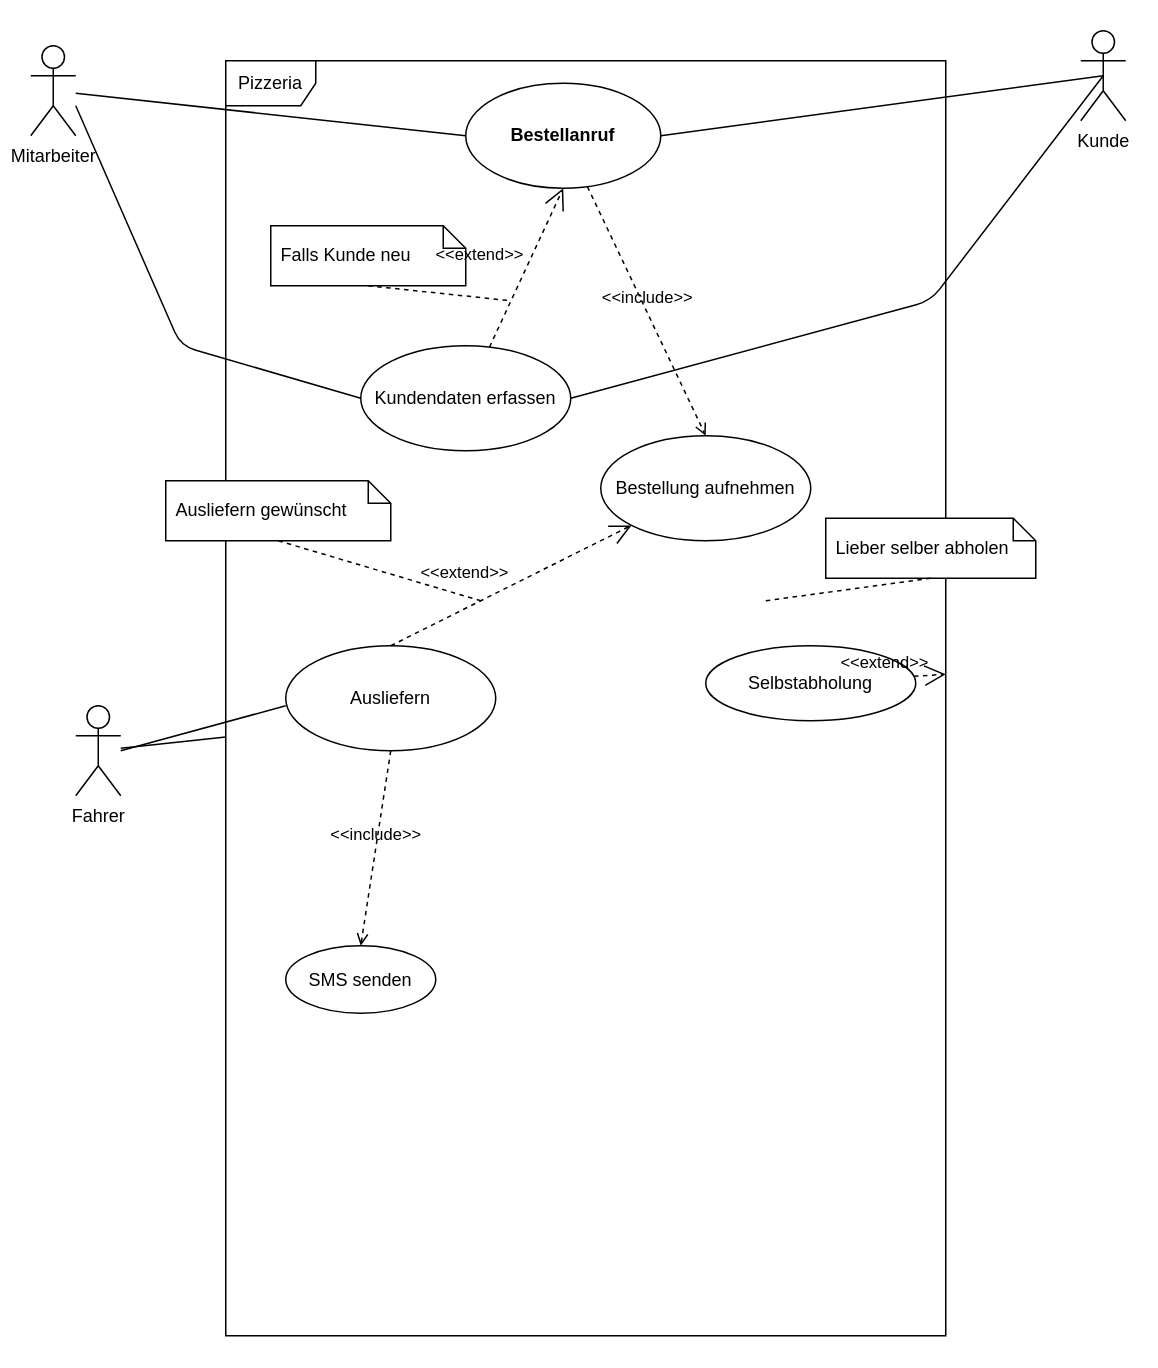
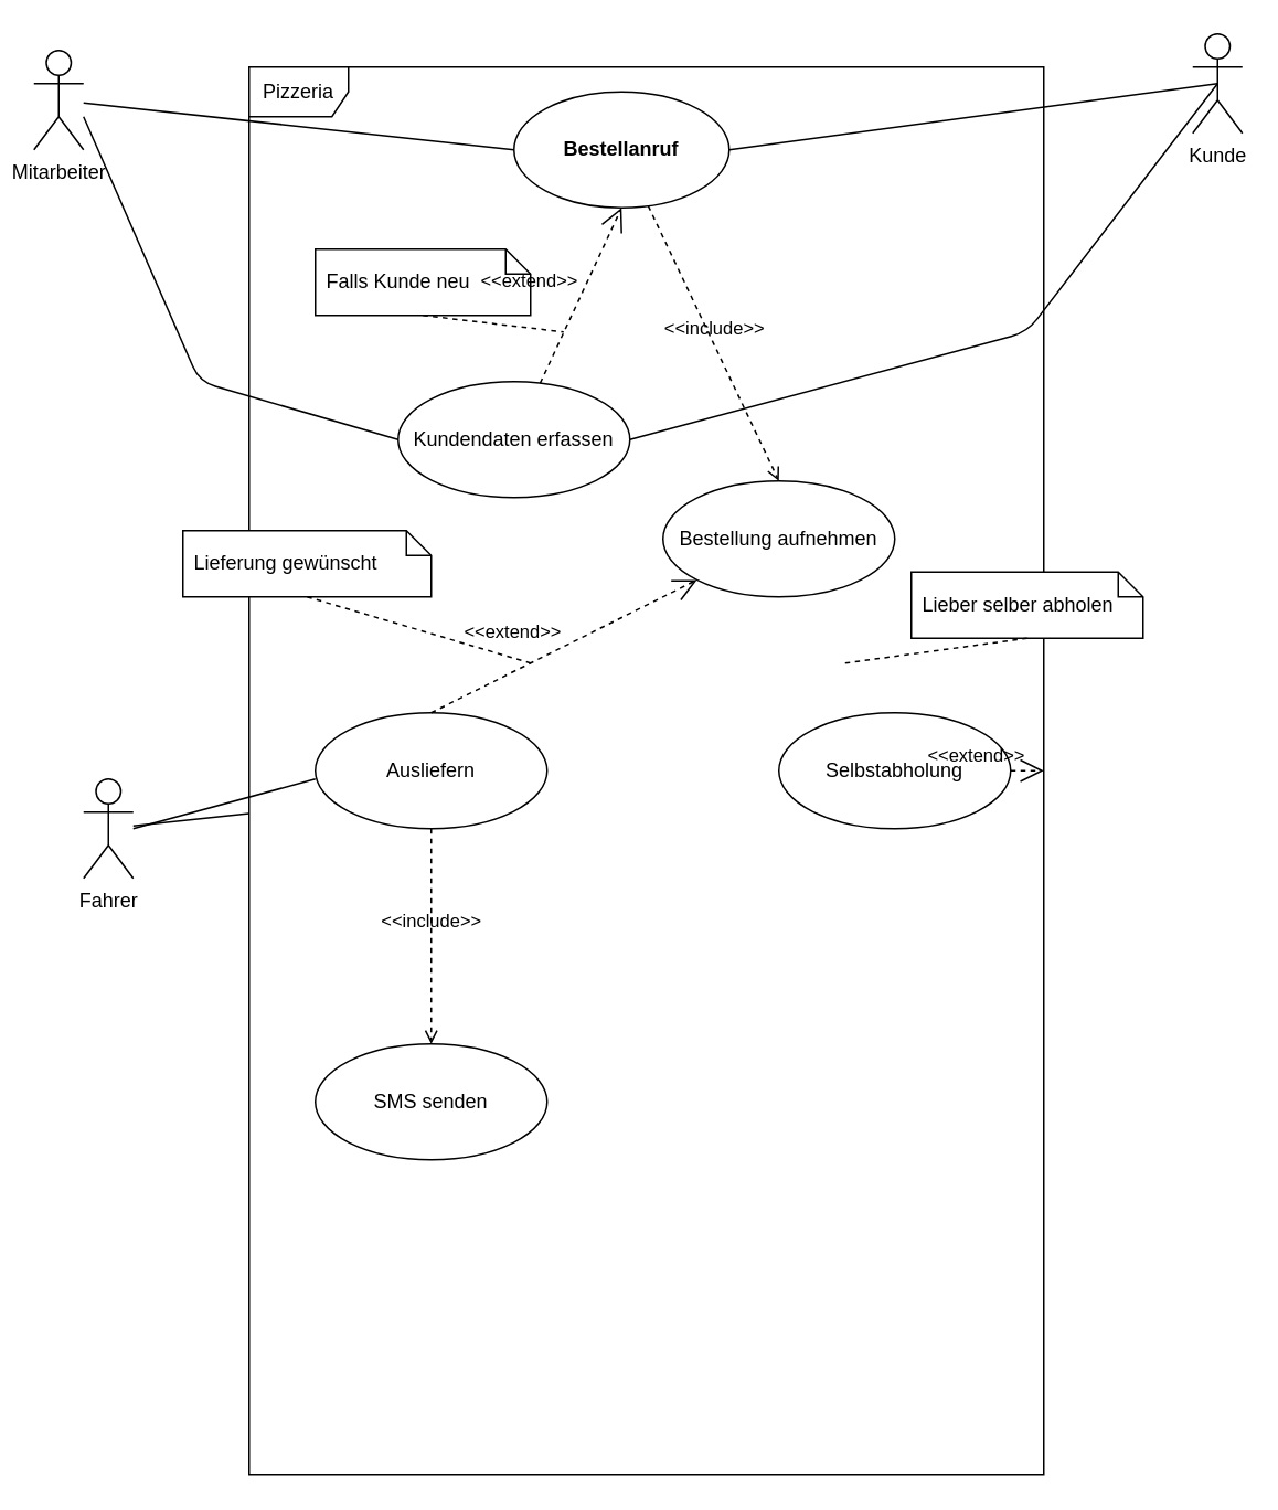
  <mxCell id="0" />
  <mxCell id="1" parent="0" />
  <mxCell id="2" value="Pizzeria" style="shape=umlFrame;whiteSpace=wrap;html=1;" vertex="1" parent="1"><mxGeometry x="150" y="40" width="480" height="850" as="geometry" /></mxCell>
  <mxCell id="3" value="Mitarbeiter" style="shape=umlActor;html=1;verticalLabelPosition=bottom;verticalAlign=top;align=center;" vertex="1" parent="1"><mxGeometry x="20" y="30" width="30" height="60" as="geometry" /></mxCell>
  <mxCell id="4" value="Kunde" style="shape=umlActor;html=1;verticalLabelPosition=bottom;verticalAlign=top;align=center;" vertex="1" parent="1"><mxGeometry x="720" y="20" width="30" height="60" as="geometry" /></mxCell>
  <mxCell id="5" value="Bestellanruf" style="shape=ellipse;html=1;strokeWidth=1;fontStyle=1;whiteSpace=wrap;align=center;perimeter=ellipsePerimeter;" vertex="1" parent="1"><mxGeometry x="310" y="55" width="130" height="70" as="geometry" /></mxCell>
  <mxCell id="6" value="" style="edgeStyle=none;html=1;endArrow=none;verticalAlign=bottom;exitX=0;exitY=0.5;exitDx=0;exitDy=0;" edge="1" parent="1" source="5" target="3"><mxGeometry width="160" relative="1" as="geometry"><mxPoint x="480" y="140" as="sourcePoint" /><mxPoint x="640" y="140" as="targetPoint" /></mxGeometry></mxCell>
  <mxCell id="7" value="Kundendaten erfassen" style="ellipse;whiteSpace=wrap;html=1;strokeWidth=1;" vertex="1" parent="1"><mxGeometry x="240" y="230" width="140" height="70" as="geometry" /></mxCell>
- <mxCell id="8" value="Falls Kunde neu" style="shape=note;size=15;spacingLeft=5;align=left;whiteSpace=wrap;strokeWidth=1;" vertex="1" parent="1"><mxGeometry x="180" y="150" width="130" height="40" as="geometry" /></mxCell>
+ <mxCell id="8" value="Falls Kunde neu" style="shape=note;size=15;spacingLeft=5;align=left;whiteSpace=wrap;strokeWidth=1;" vertex="1" parent="1"><mxGeometry x="190" y="150" width="130" height="40" as="geometry" /></mxCell>
  <mxCell id="9" value="&amp;lt;&amp;lt;extend&amp;gt;&amp;gt;" style="align=right;html=1;verticalAlign=bottom;rounded=0;labelBackgroundColor=none;endArrow=open;endSize=12;dashed=1;entryX=0.5;entryY=1;entryDx=0;entryDy=0;" edge="1" parent="1" source="7" target="5"><mxGeometry relative="1" as="geometry"><mxPoint x="378" y="140" as="targetPoint" /><mxPoint x="393" y="260" as="sourcePoint" /></mxGeometry></mxCell>
  <mxCell id="10" value="" style="edgeStyle=none;html=1;endArrow=none;rounded=0;labelBackgroundColor=none;dashed=1;exitX=0.5;exitY=1;" edge="1" source="8" parent="1"><mxGeometry relative="1" as="geometry"><mxPoint x="340" y="200" as="targetPoint" /></mxGeometry></mxCell>
  <mxCell id="11" value="" style="edgeStyle=none;html=1;endArrow=none;verticalAlign=bottom;entryX=0.5;entryY=0.5;entryDx=0;entryDy=0;entryPerimeter=0;exitX=1;exitY=0.5;exitDx=0;exitDy=0;" edge="1" parent="1" source="5" target="4"><mxGeometry width="160" relative="1" as="geometry"><mxPoint x="470" y="40" as="sourcePoint" /><mxPoint x="630" y="40" as="targetPoint" /></mxGeometry></mxCell>
  <mxCell id="12" value="" style="edgeStyle=none;html=1;endArrow=none;verticalAlign=bottom;entryX=0.5;entryY=0.5;entryDx=0;entryDy=0;entryPerimeter=0;exitX=1;exitY=0.5;exitDx=0;exitDy=0;" edge="1" parent="1" source="7" target="4"><mxGeometry width="160" relative="1" as="geometry"><mxPoint x="470" y="120" as="sourcePoint" /><mxPoint x="630" y="120" as="targetPoint" /><Array as="points"><mxPoint x="620" y="200" /></Array></mxGeometry></mxCell>
  <mxCell id="13" value="" style="edgeStyle=none;html=1;endArrow=none;verticalAlign=bottom;entryX=0;entryY=0.5;entryDx=0;entryDy=0;" edge="1" parent="1" target="7"><mxGeometry width="160" relative="1" as="geometry"><mxPoint x="50" y="70" as="sourcePoint" /><mxPoint x="190" y="190" as="targetPoint" /><Array as="points"><mxPoint x="120" y="230" /></Array></mxGeometry></mxCell>
  <mxCell id="14" value="Bestellung aufnehmen" style="ellipse;whiteSpace=wrap;html=1;strokeWidth=1;" vertex="1" parent="1"><mxGeometry x="400" y="290" width="140" height="70" as="geometry" /></mxCell>
  <mxCell id="15" value="&amp;lt;&amp;lt;include&amp;gt;&amp;gt;" style="edgeStyle=none;html=1;endArrow=open;verticalAlign=bottom;dashed=1;labelBackgroundColor=none;entryX=0.5;entryY=0;entryDx=0;entryDy=0;" edge="1" parent="1" source="5" target="14"><mxGeometry width="160" relative="1" as="geometry"><mxPoint x="470" y="210" as="sourcePoint" /><mxPoint x="630" y="210" as="targetPoint" /></mxGeometry></mxCell>
  <mxCell id="16" value="Ausliefern" style="ellipse;whiteSpace=wrap;html=1;strokeWidth=1;" vertex="1" parent="1"><mxGeometry x="190" y="430" width="140" height="70" as="geometry" /></mxCell>
- <mxCell id="17" value="Selbstabholung" style="ellipse;whiteSpace=wrap;html=1;strokeWidth=1;" vertex="1" parent="1"><mxGeometry x="470" y="430" width="140" height="50" as="geometry" /></mxCell>
+ <mxCell id="17" value="Selbstabholung" style="ellipse;whiteSpace=wrap;html=1;strokeWidth=1;" vertex="1" parent="1"><mxGeometry x="470" y="430" width="140" height="70" as="geometry" /></mxCell>
  <mxCell id="18" value="Fahrer" style="shape=umlActor;verticalLabelPosition=bottom;verticalAlign=top;html=1;strokeWidth=1;" vertex="1" parent="1"><mxGeometry x="50" y="470" width="30" height="60" as="geometry" /></mxCell>
- <mxCell id="19" value="Ausliefern gewünscht" style="shape=note;size=15;spacingLeft=5;align=left;whiteSpace=wrap;strokeWidth=1;" vertex="1" parent="1"><mxGeometry x="110" y="320" width="150" height="40" as="geometry" /></mxCell>
+ <mxCell id="19" value="Lieferung gewünscht" style="shape=note;size=15;spacingLeft=5;align=left;whiteSpace=wrap;strokeWidth=1;" vertex="1" parent="1"><mxGeometry x="110" y="320" width="150" height="40" as="geometry" /></mxCell>
  <mxCell id="20" value="&amp;lt;&amp;lt;extend&amp;gt;&amp;gt;" style="align=right;html=1;verticalAlign=bottom;rounded=0;labelBackgroundColor=none;endArrow=open;endSize=12;dashed=1;exitX=0.5;exitY=0;exitDx=0;exitDy=0;" edge="1" parent="1" source="16" target="14"><mxGeometry relative="1" as="geometry"><mxPoint x="40" y="390" as="targetPoint" /><mxPoint x="200" y="390" as="sourcePoint" /></mxGeometry></mxCell>
  <mxCell id="21" value="" style="edgeStyle=none;html=1;endArrow=none;rounded=0;labelBackgroundColor=none;dashed=1;exitX=0.5;exitY=1;" edge="1" source="19" parent="1"><mxGeometry relative="1" as="geometry"><mxPoint x="320" y="400" as="targetPoint" /></mxGeometry></mxCell>
  <mxCell id="22" value="Lieber selber abholen" style="shape=note;size=15;spacingLeft=5;align=left;whiteSpace=wrap;strokeWidth=1;" vertex="1" parent="1"><mxGeometry x="550" y="345" width="140" height="40" as="geometry" /></mxCell>
  <mxCell id="23" value="&amp;lt;&amp;lt;extend&amp;gt;&amp;gt;" style="align=right;html=1;verticalAlign=bottom;rounded=0;labelBackgroundColor=none;endArrow=open;endSize=12;dashed=1;" edge="1" parent="1" source="17" target="2"><mxGeometry relative="1" as="geometry"><mxPoint x="530" y="370" as="targetPoint" /><mxPoint x="690" y="370" as="sourcePoint" /></mxGeometry></mxCell>
  <mxCell id="24" value="" style="edgeStyle=none;html=1;endArrow=none;rounded=0;labelBackgroundColor=none;dashed=1;exitX=0.5;exitY=1;" edge="1" source="22" parent="1"><mxGeometry relative="1" as="geometry"><mxPoint x="510" y="400" as="targetPoint" /></mxGeometry></mxCell>
- <mxCell id="25" value="SMS senden" style="ellipse;whiteSpace=wrap;html=1;strokeWidth=1;" vertex="1" parent="1"><mxGeometry x="190" y="630" width="100" height="45" as="geometry" /></mxCell>
+ <mxCell id="25" value="SMS senden" style="ellipse;whiteSpace=wrap;html=1;strokeWidth=1;" vertex="1" parent="1"><mxGeometry x="190" y="630" width="140" height="70" as="geometry" /></mxCell>
  <mxCell id="26" value="&amp;lt;&amp;lt;include&amp;gt;&amp;gt;" style="edgeStyle=none;html=1;endArrow=open;verticalAlign=bottom;dashed=1;labelBackgroundColor=none;entryX=0.5;entryY=0;entryDx=0;entryDy=0;" edge="1" parent="1" target="25"><mxGeometry width="160" relative="1" as="geometry"><mxPoint x="260" y="500" as="sourcePoint" /><mxPoint x="420" y="500" as="targetPoint" /></mxGeometry></mxCell>
  <mxCell id="27" value="" style="edgeStyle=none;html=1;endArrow=none;verticalAlign=bottom;" edge="1" parent="1"><mxGeometry width="160" relative="1" as="geometry"><mxPoint x="80" y="500" as="sourcePoint" /><mxPoint x="190" y="470" as="targetPoint" /></mxGeometry></mxCell>
  <mxCell id="28" value="" style="edgeStyle=none;html=1;endArrow=none;verticalAlign=bottom;" edge="1" parent="1" source="18" target="2"><mxGeometry width="160" relative="1" as="geometry"><mxPoint x="260" y="500" as="sourcePoint" /><mxPoint x="420" y="500" as="targetPoint" /></mxGeometry></mxCell>
